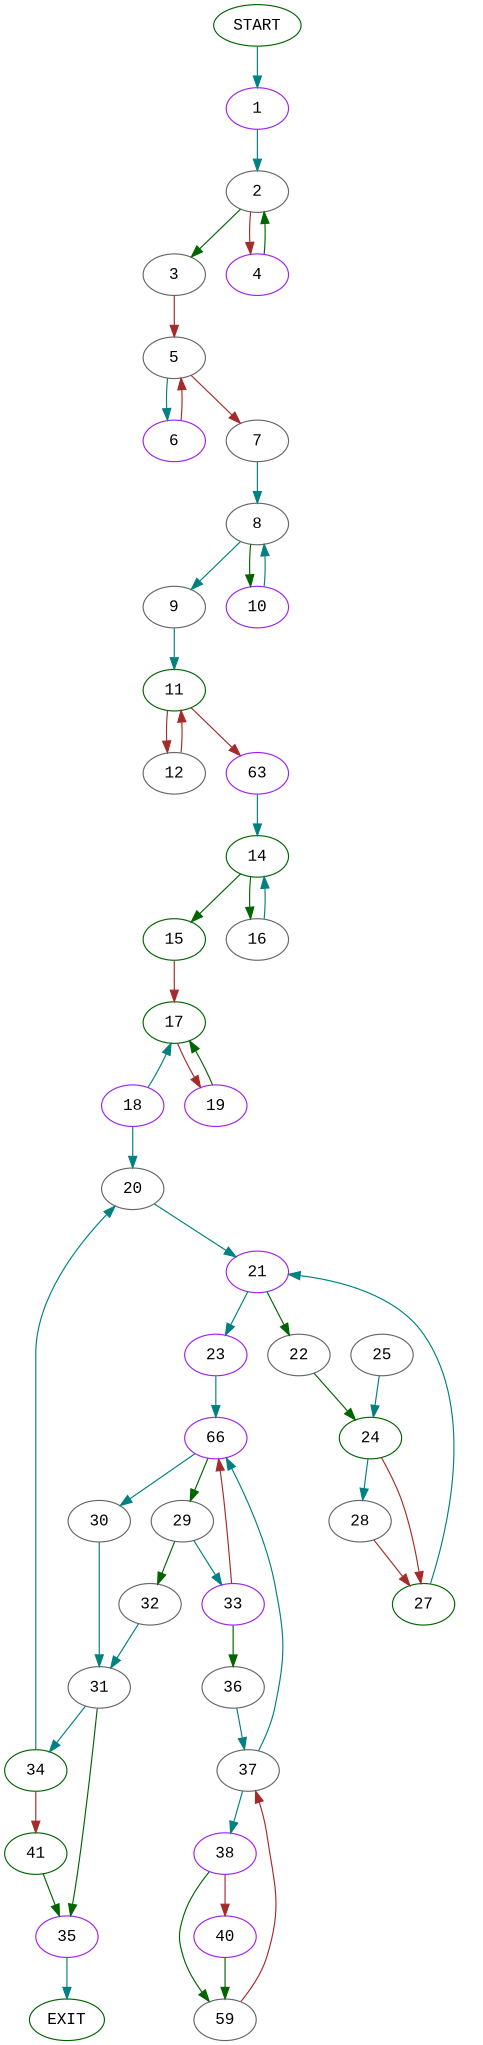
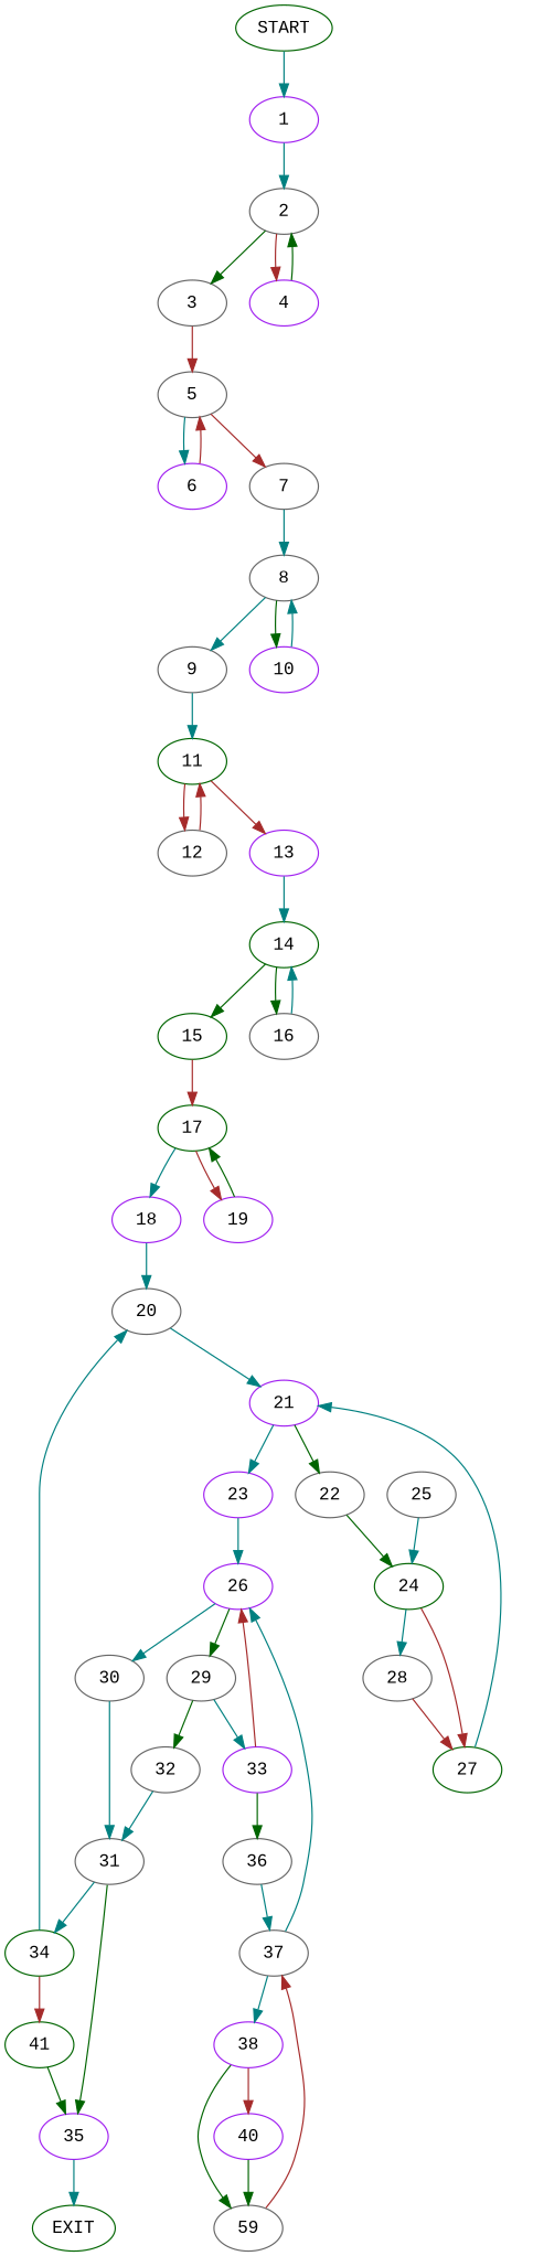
  digraph {
    fontname="Liberation Mono"
    node [color=gray40 fontname="Liberation Mono"]
    edge [color=teal fontname="Liberation Mono"]
    n1 [color=darkgreen label=START]
    1 [color=purple]
    2
    n4 [color=darkgreen label=EXIT]
    3
    4 [color=purple]
    5
    6 [color=purple]
    7
    8
    9
    10 [color=purple]
    11 [color=darkgreen]
    12
-   13 [color=purple label=63]
+   13 [color=purple]
    14 [color=darkgreen]
    15 [color=darkgreen]
    16
    17 [color=darkgreen]
    18 [color=purple]
    19 [color=purple]
    20
    21 [color=purple]
    22
    23 [color=purple]
    24 [color=darkgreen]
-   26 [color=purple label=66]
+   26 [color=purple]
    27 [color=darkgreen]
    28
    25
    29
    30
    32
    33 [color=purple]
    31
    36
    34 [color=darkgreen]
    35 [color=purple]
    41 [color=darkgreen]
    37
    38 [color=purple]
    n42 [label=59]
    40 [color=purple]
    n1 -> 1
    1 -> 2
    2 -> 3 [color=darkgreen]
    2 -> 4 [color=brown]
    3 -> 5 [color=brown]
    4 -> 2 [color=darkgreen]
    5 -> 6
    5 -> 7 [color=brown]
    6 -> 5 [color=brown]
    7 -> 8
    8 -> 9
    8 -> 10 [color=darkgreen]
    9 -> 11
    10 -> 8
    11 -> 12 [color=brown]
    11 -> 13 [color=brown]
    12 -> 11 [color=brown]
    13 -> 14
    14 -> 15 [color=darkgreen]
    14 -> 16 [color=darkgreen]
    15 -> 17 [color=brown]
    16 -> 14
-   18 -> 17
+   17 -> 18
    17 -> 19 [color=brown]
    18 -> 20
    19 -> 17 [color=darkgreen]
    20 -> 21
    21 -> 22 [color=darkgreen]
    21 -> 23
    22 -> 24 [color=darkgreen]
    23 -> 26
    24 -> 27 [color=brown]
    24 -> 28
    26 -> 29 [color=darkgreen]
    26 -> 30
    27 -> 21
    28 -> 27 [color=brown]
    25 -> 24
    29 -> 32 [color=darkgreen]
    29 -> 33
    30 -> 31
    32 -> 31
    33 -> 26 [color=brown]
    33 -> 36 [color=darkgreen]
    31 -> 34
    31 -> 35 [color=darkgreen]
    36 -> 37
    34 -> 20
    34 -> 41 [color=brown]
    35 -> n4
    41 -> 35 [color=darkgreen]
    37 -> 26
    37 -> 38
    38 -> n42 [color=darkgreen]
    38 -> 40 [color=brown]
    n42 -> 37 [color=brown]
    40 -> n42 [color=darkgreen]
  }
